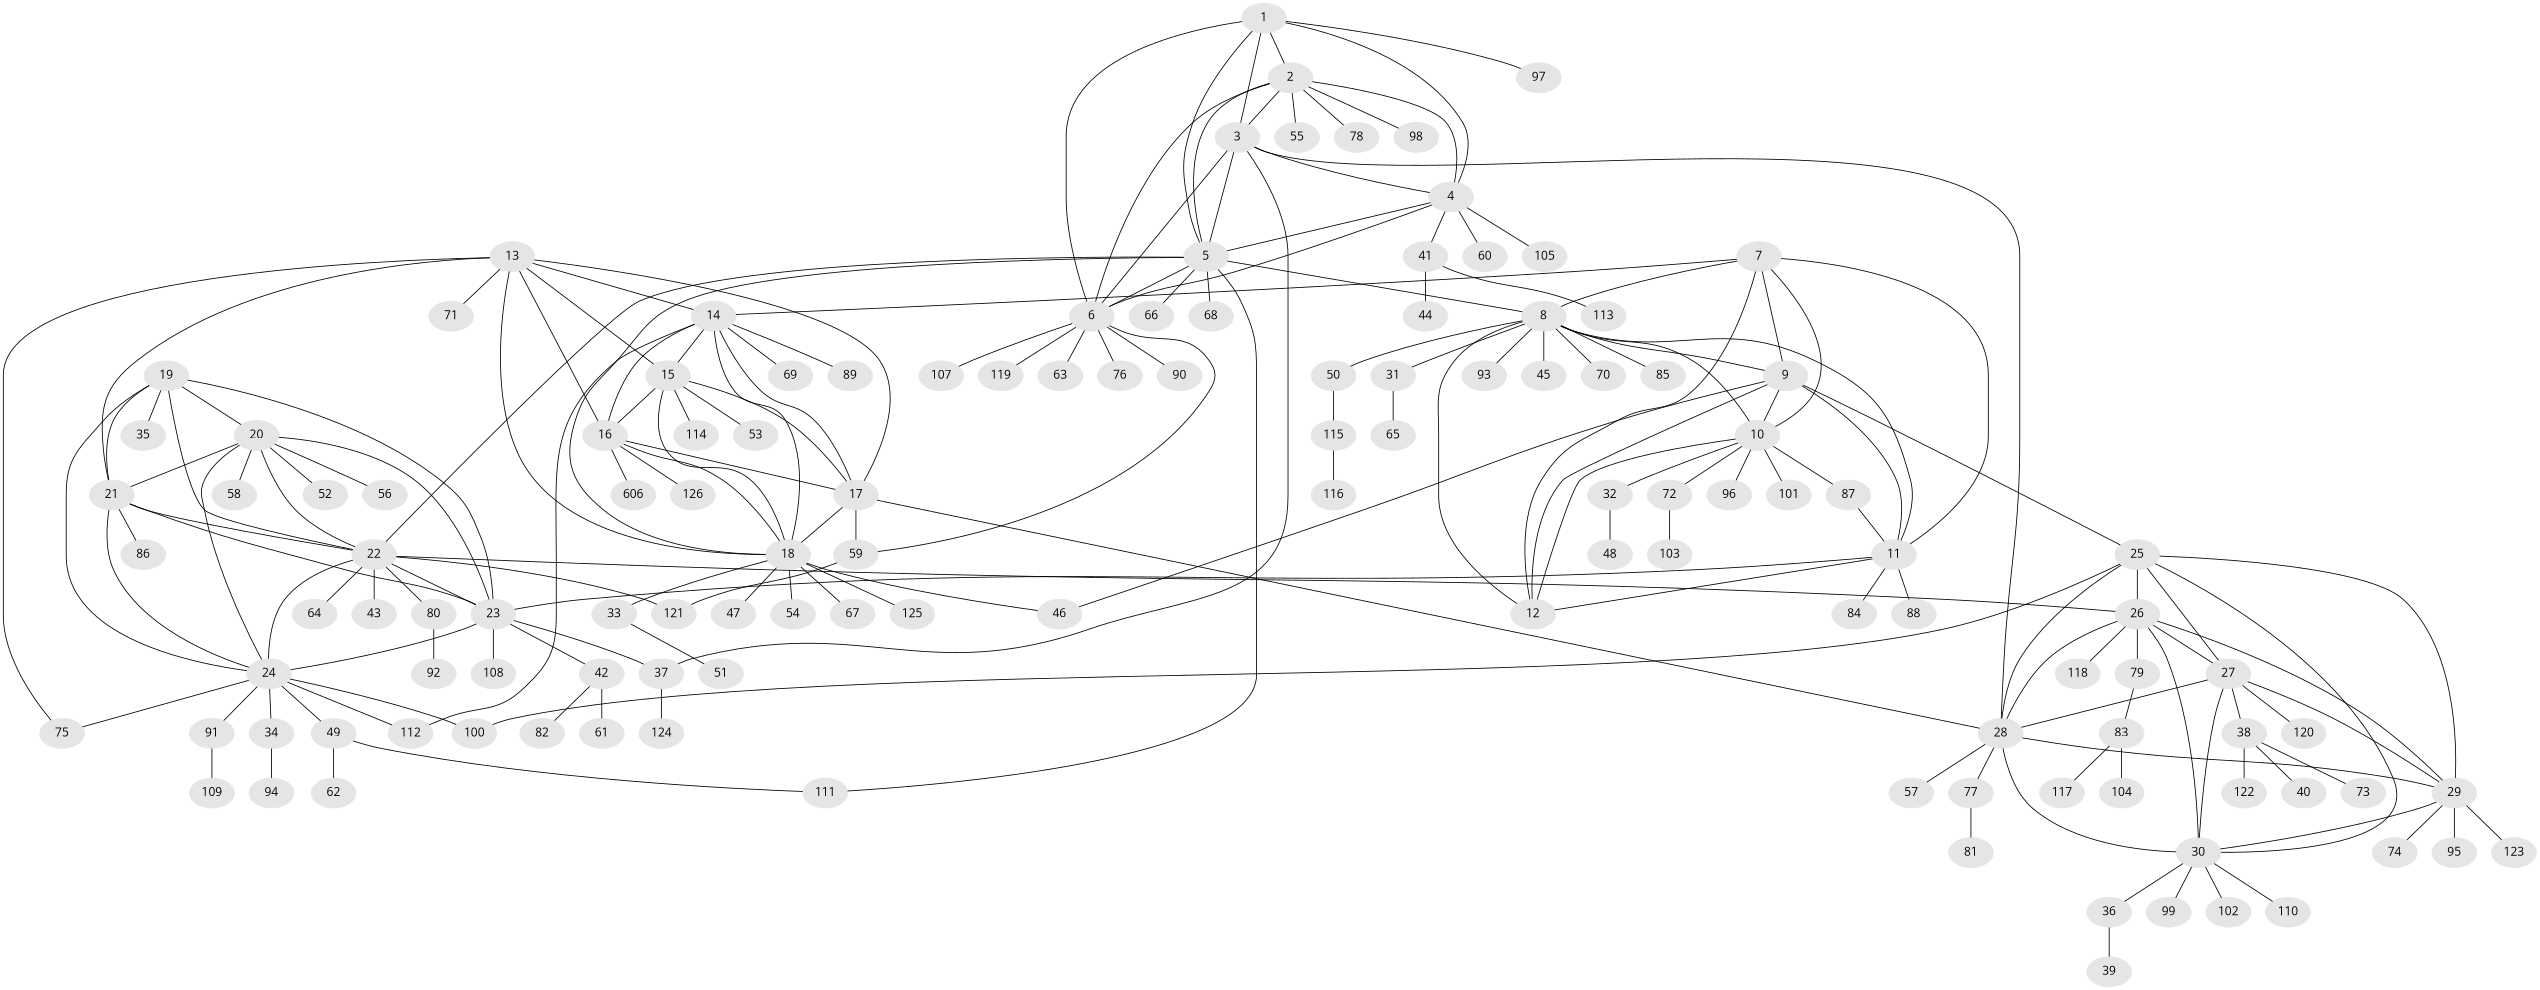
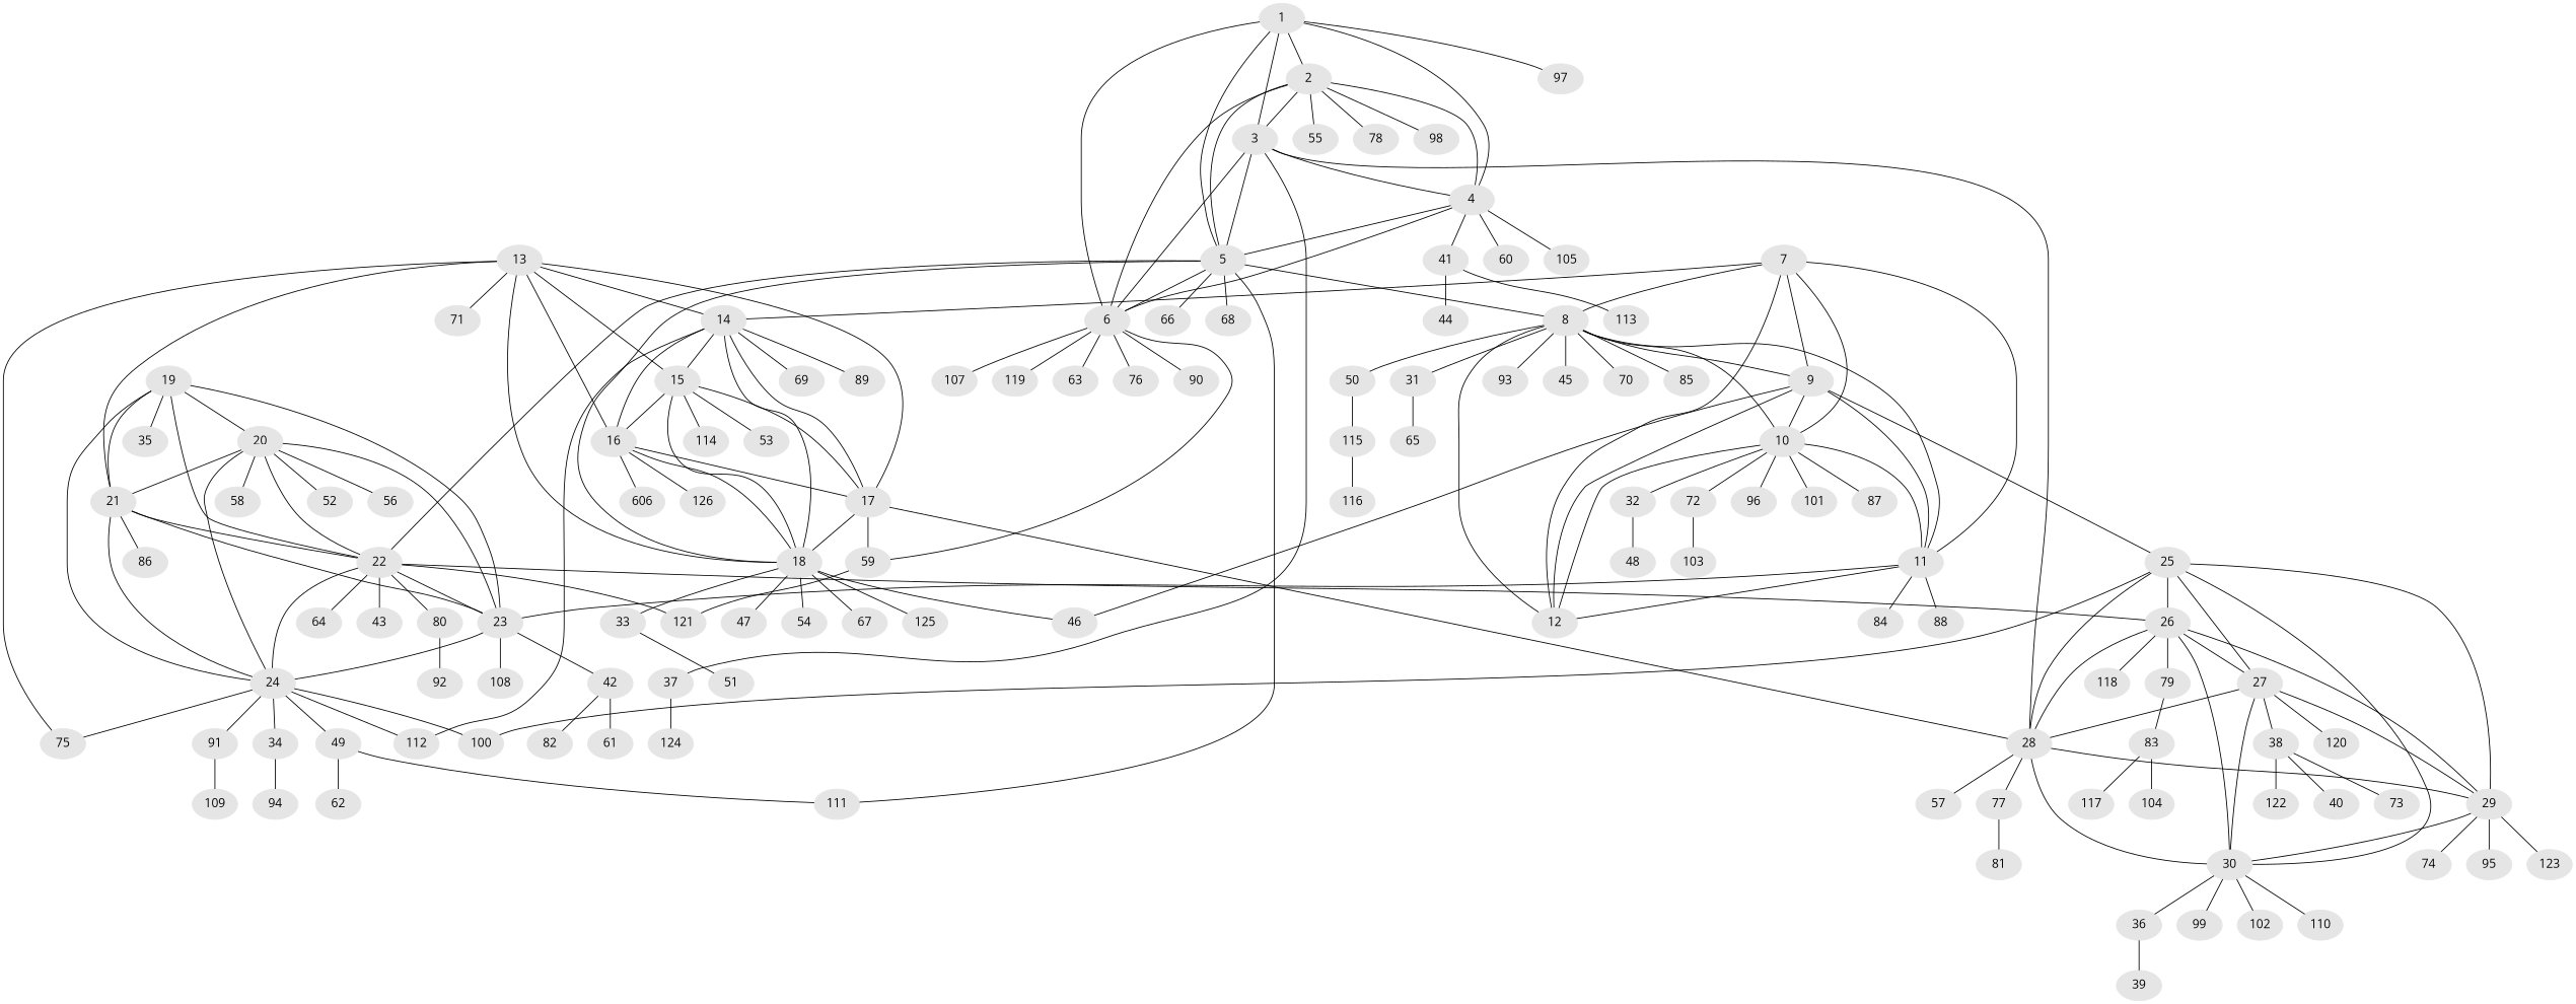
  graph {
    fontname="Open Sans"
    node [color=gray90 fontname="Open Sans" style=filled]
    edge [fontname="Open Sans"]
    1
    2
    3
    4
    5
    6
    97
    55
    78
    98
    28
    37
    41
    60
    105
    8
    18
    22
    66
    68
    111
    59
    63
    76
    90
    107
    119
    29
    30
    57
    77
    124
    44
    113
    9
    10
    11
    12
    31
    45
    50
    70
    85
    93
    46
    33
    47
    54
    67
    125
    23
    24
    26
    43
    64
    80
    121
    7
    14
    25
    32
    72
    87
    96
    101
    84
    88
    15
    16
    17
    69
    89
    112
    65
    115
    100
    27
    48
    103
    42
    108
    13
    21
    71
    75
    53
    114
    n88 [label=606]
    126
    86
    51
    19
    20
    35
    52
    56
    58
    34
    49
    91
    79
    118
    92
    61
    82
    94
    62
    109
    38
    120
    74
    95
    123
    36
    99
    102
    110
    83
    40
    73
    122
    81
    39
    116
    104
    117
    1 -- 2
    1 -- 3
    1 -- 4
    1 -- 5
    1 -- 6
    1 -- 97
    2 -- 3
    2 -- 4
    2 -- 5
    2 -- 6
    2 -- 55
    2 -- 78
    2 -- 98
    3 -- 4
    3 -- 5
    3 -- 6
    3 -- 28
    3 -- 37
    4 -- 5
    4 -- 6
    4 -- 41
    4 -- 60
    4 -- 105
    5 -- 6
    5 -- 8
    5 -- 18
    5 -- 22
    5 -- 66
    5 -- 68
    5 -- 111
    6 -- 59
    6 -- 63
    6 -- 76
    6 -- 90
    6 -- 107
    6 -- 119
    28 -- 29
    28 -- 30
    28 -- 57
    28 -- 77
    37 -- 124
    41 -- 44
    41 -- 113
    8 -- 9
    8 -- 10
    8 -- 11
    8 -- 12
    8 -- 31
    8 -- 45
    8 -- 50
    8 -- 70
    8 -- 85
    8 -- 93
    18 -- 46
    18 -- 33
    18 -- 47
    18 -- 54
    18 -- 67
    18 -- 125
    22 -- 23
    22 -- 24
    22 -- 26
    22 -- 43
    22 -- 64
    22 -- 80
    22 -- 121
    59 -- 121
    29 -- 30
    29 -- 74
    29 -- 95
    29 -- 123
    30 -- 36
    30 -- 99
    30 -- 102
    30 -- 110
    77 -- 81
    9 -- 10
    9 -- 11
    9 -- 12
    9 -- 46
    9 -- 25
-   87 -- 11
+   10 -- 11
    10 -- 12
    10 -- 32
    10 -- 72
    10 -- 87
    10 -- 96
    10 -- 101
    11 -- 12
    11 -- 23
    11 -- 84
    11 -- 88
    31 -- 65
    50 -- 115
    33 -- 51
-   23 -- 37
    23 -- 24
    23 -- 42
    23 -- 108
    24 -- 112
    24 -- 100
    24 -- 75
    24 -- 34
    24 -- 49
    24 -- 91
    26 -- 28
    26 -- 29
    26 -- 30
    26 -- 27
    26 -- 79
    26 -- 118
    80 -- 92
    7 -- 8
    7 -- 9
    7 -- 10
    7 -- 11
    7 -- 12
    7 -- 14
    14 -- 18
    14 -- 15
    14 -- 16
    14 -- 17
    14 -- 69
    14 -- 89
    14 -- 112
    25 -- 28
    25 -- 29
    25 -- 30
    25 -- 26
    25 -- 100
    25 -- 27
    32 -- 48
    72 -- 103
    15 -- 18
    15 -- 16
    15 -- 17
    15 -- 53
    15 -- 114
    16 -- 18
    16 -- 17
    16 -- n88
    16 -- 126
    17 -- 28
    17 -- 18
    17 -- 59
    115 -- 116
    27 -- 28
    27 -- 29
    27 -- 30
    27 -- 38
    27 -- 120
    42 -- 61
    42 -- 82
    13 -- 18
    13 -- 14
    13 -- 15
    13 -- 16
    13 -- 17
    13 -- 21
    13 -- 71
    13 -- 75
    21 -- 22
    21 -- 23
    21 -- 24
    21 -- 86
    19 -- 22
    19 -- 23
    19 -- 24
    19 -- 21
    19 -- 20
    19 -- 35
    20 -- 22
    20 -- 23
    20 -- 24
    20 -- 21
    20 -- 52
    20 -- 56
    20 -- 58
    34 -- 94
    49 -- 111
    49 -- 62
    91 -- 109
    79 -- 83
    38 -- 40
    38 -- 73
    38 -- 122
    36 -- 39
    83 -- 104
    83 -- 117
  }
